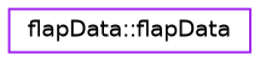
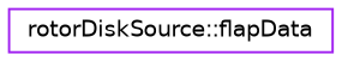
  digraph {
    rankdir=LR
-   n1 [color=purple fillcolor=white fontname=Helvetica fontsize=10 height=0.2 label="flapData::flapData" shape=box style=filled width=0.4]
+   n1 [color=purple fillcolor=white fontname=Helvetica fontsize=10 height=0.2 label="rotorDiskSource::flapData" shape=box style=filled width=0.4]
  }
